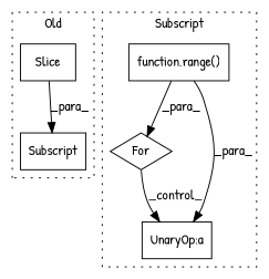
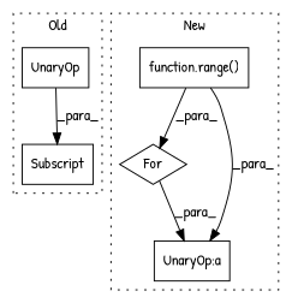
  digraph {
    fontname="Patrick Hand"
    node [fontname="Patrick Hand" shape=box]
    edge [fontname="Patrick Hand"]
-   n1 [a=80 l=1 label=Slice s=5040]
+   n1 [a=80 l=1 label=UnaryOp s=5040]
    n2 [a=63 l="21,0" label=Subscript s="5038,0"]
    n3 [a=75 l="6,1" label="function.range()" s="5625,5632"]
    n4 [a=107 l="4,14" label=For s="5616,5633" shape=diamond]
    n5 [a=61 l=3 label="UnaryOp:a" s=5795]
    subgraph cluster_1 {
      label=Old
      style=dotted
      n1
      n2
    }
    subgraph cluster_2 {
-     label=Subscript
+     label=New
      style=dotted
      n3
      n4
      n5
    }
    n1 -> n2 [label=_para_]
    n3 -> n4 [label=_para_]
    n3 -> n5 [label=_para_]
-   n4 -> n5 [label=_control_]
+   n4 -> n5 [label=_para_]
  }
